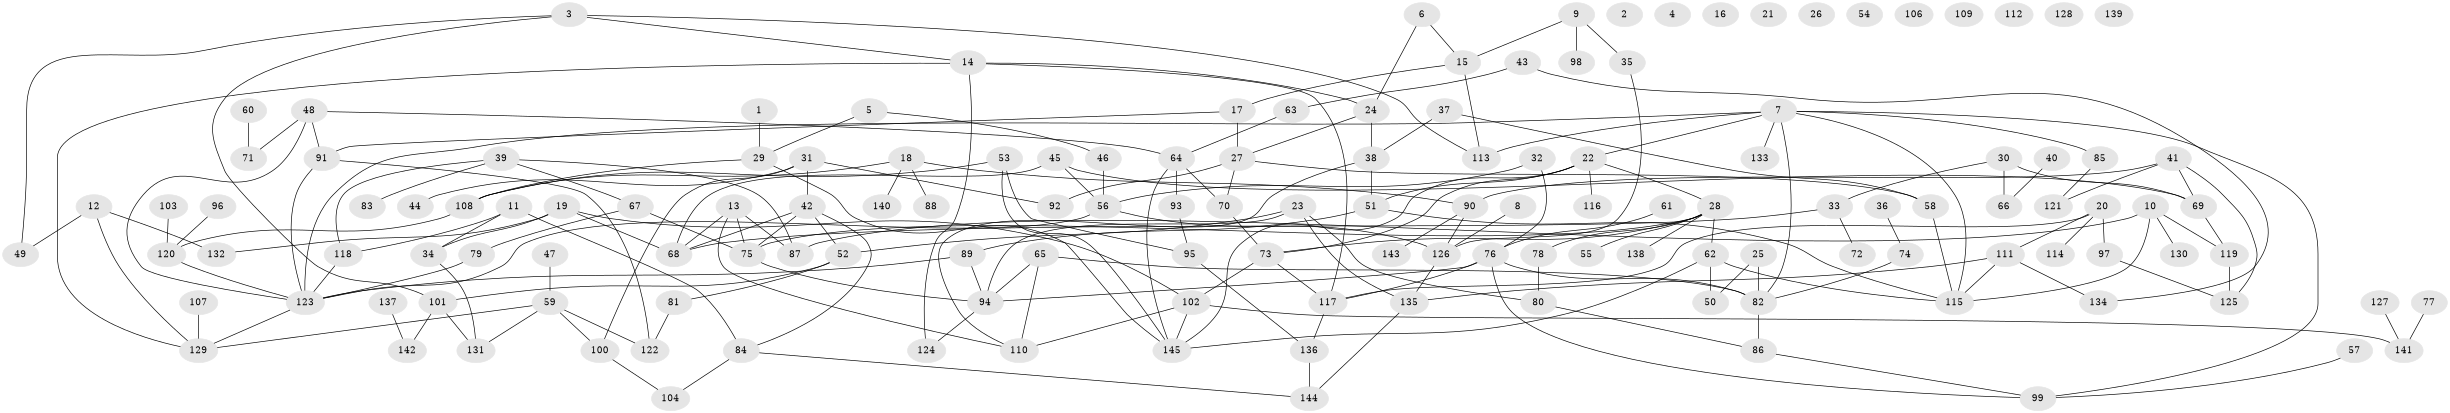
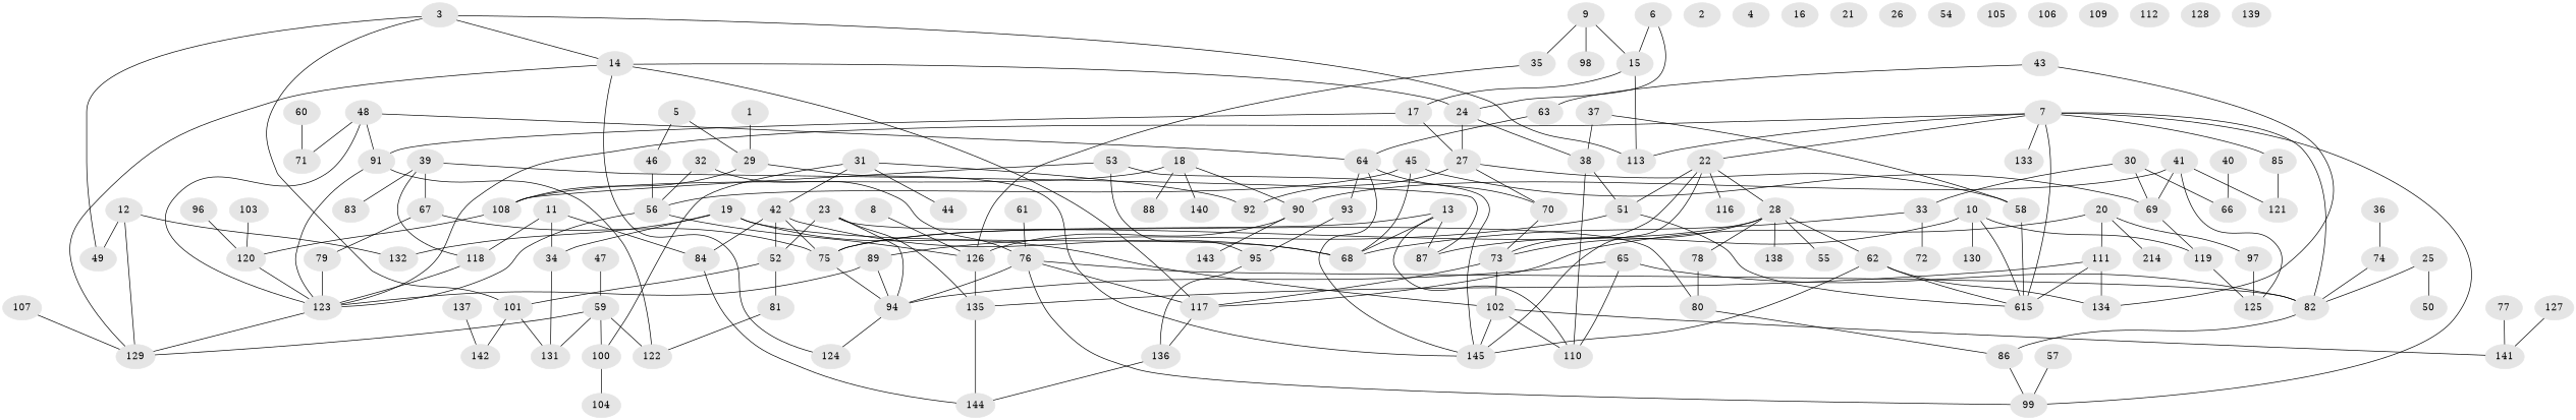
  graph {
    node [color=gray90 style=filled]
    1
    29
    108
    145
    2
    3
    14
    49
    101
    113
    24
    129
    117
    124
    131
    142
    4
    5
    46
    56
    6
    15
    17
    27
    38
    7
    22
    82
    85
    99
-   115
+   115 [label=615]
    123
    133
    28
    51
    73
    116
    86
    121
    8
    126
    135
    9
    35
    98
    10
    87
    119
    130
    125
    11
    34
    84
    118
    104
    144
    12
    132
    13
    68
    75
    110
    94
    136
    91
    16
    58
    70
    92
    122
    18
    88
    90
    140
    143
    120
    19
    102
    141
    20
    97
    111
-   114
+   114 [label=214]
    134
    21
    55
    62
    78
    138
    89
    23
    52
    80
    81
    25
    50
    26
    30
    33
    66
    69
    72
    31
    42
    44
    100
    32
    76
    36
    74
    37
    39
    67
    83
    79
    40
    41
    43
    63
    64
    45
    47
    59
    48
    71
    93
    53
    95
    54
    57
    60
    61
    65
    77
    96
    103
+   105
    106
    107
    109
    112
    127
    128
    137
    139
    1 -- 29
    29 -- 108
    29 -- 145
    108 -- 120
    3 -- 14
    3 -- 49
    3 -- 101
    3 -- 113
    14 -- 24
    14 -- 129
    14 -- 117
    14 -- 124
    101 -- 131
    101 -- 142
    24 -- 27
    24 -- 38
    117 -- 136
    5 -- 29
    5 -- 46
    46 -- 56
    56 -- 123
    56 -- 126
    6 -- 24
    6 -- 15
    15 -- 113
    15 -- 17
    17 -- 27
    17 -- 91
    27 -- 58
    27 -- 70
    27 -- 92
    38 -- 51
    38 -- 110
    7 -- 113
    7 -- 22
    7 -- 82
    7 -- 85
    7 -- 99
    7 -- 115
    7 -- 123
    7 -- 133
    22 -- 145
    22 -- 28
    22 -- 51
    22 -- 73
    22 -- 116
    82 -- 86
    85 -- 121
    123 -- 129
    28 -- 73
    28 -- 75
    28 -- 55
    28 -- 62
    28 -- 78
    28 -- 138
    51 -- 115
    51 -- 89
    73 -- 117
    73 -- 102
    86 -- 99
    8 -- 126
    126 -- 135
    135 -- 144
    9 -- 15
    9 -- 35
    9 -- 98
    35 -- 126
    10 -- 115
    10 -- 87
    10 -- 119
    10 -- 130
    119 -- 125
    11 -- 34
    11 -- 84
    11 -- 118
    34 -- 131
-   84 -- 104
    84 -- 144
    118 -- 123
    12 -- 49
    12 -- 129
    12 -- 132
    13 -- 87
    13 -- 68
    13 -- 75
    13 -- 110
    75 -- 94
    94 -- 124
    136 -- 144
    91 -- 123
    91 -- 122
    58 -- 115
    70 -- 73
    18 -- 108
    18 -- 88
    18 -- 90
    18 -- 140
    90 -- 126
    90 -- 143
    120 -- 123
    19 -- 34
    19 -- 132
    19 -- 68
    19 -- 102
    102 -- 145
    102 -- 110
    102 -- 141
    20 -- 117
    20 -- 97
    20 -- 111
    20 -- 114
    97 -- 125
    111 -- 115
    111 -- 135
    111 -- 134
    62 -- 145
    62 -- 115
-   62 -- 50
+   62 -- 134
    78 -- 80
    89 -- 123
    89 -- 94
    23 -- 135
    23 -- 94
    23 -- 52
    23 -- 80
    52 -- 101
    52 -- 81
    80 -- 86
    81 -- 122
    25 -- 82
    25 -- 50
    30 -- 33
    30 -- 66
    30 -- 69
    33 -- 68
    33 -- 72
    69 -- 119
    31 -- 92
    31 -- 42
    31 -- 44
    31 -- 100
    42 -- 84
    42 -- 68
    42 -- 75
    42 -- 52
    100 -- 104
    32 -- 56
    32 -- 76
    76 -- 117
    76 -- 82
    76 -- 99
    76 -- 94
    36 -- 74
    74 -- 82
    37 -- 38
    37 -- 58
    39 -- 87
    39 -- 118
    39 -- 67
    39 -- 83
    67 -- 75
    67 -- 79
    79 -- 123
    40 -- 66
    41 -- 121
    41 -- 125
    41 -- 90
    41 -- 69
    43 -- 134
    43 -- 63
    63 -- 64
    64 -- 145
    64 -- 70
    64 -- 93
    45 -- 56
    45 -- 68
    45 -- 69
    47 -- 59
    59 -- 129
    59 -- 131
    59 -- 122
    59 -- 100
    48 -- 123
    48 -- 91
    48 -- 64
    48 -- 71
    93 -- 95
    53 -- 108
    53 -- 145
    53 -- 95
    95 -- 136
    57 -- 99
    60 -- 71
    61 -- 76
    65 -- 82
    65 -- 110
    65 -- 94
    77 -- 141
    96 -- 120
    103 -- 120
    107 -- 129
    127 -- 141
    137 -- 142
  }
